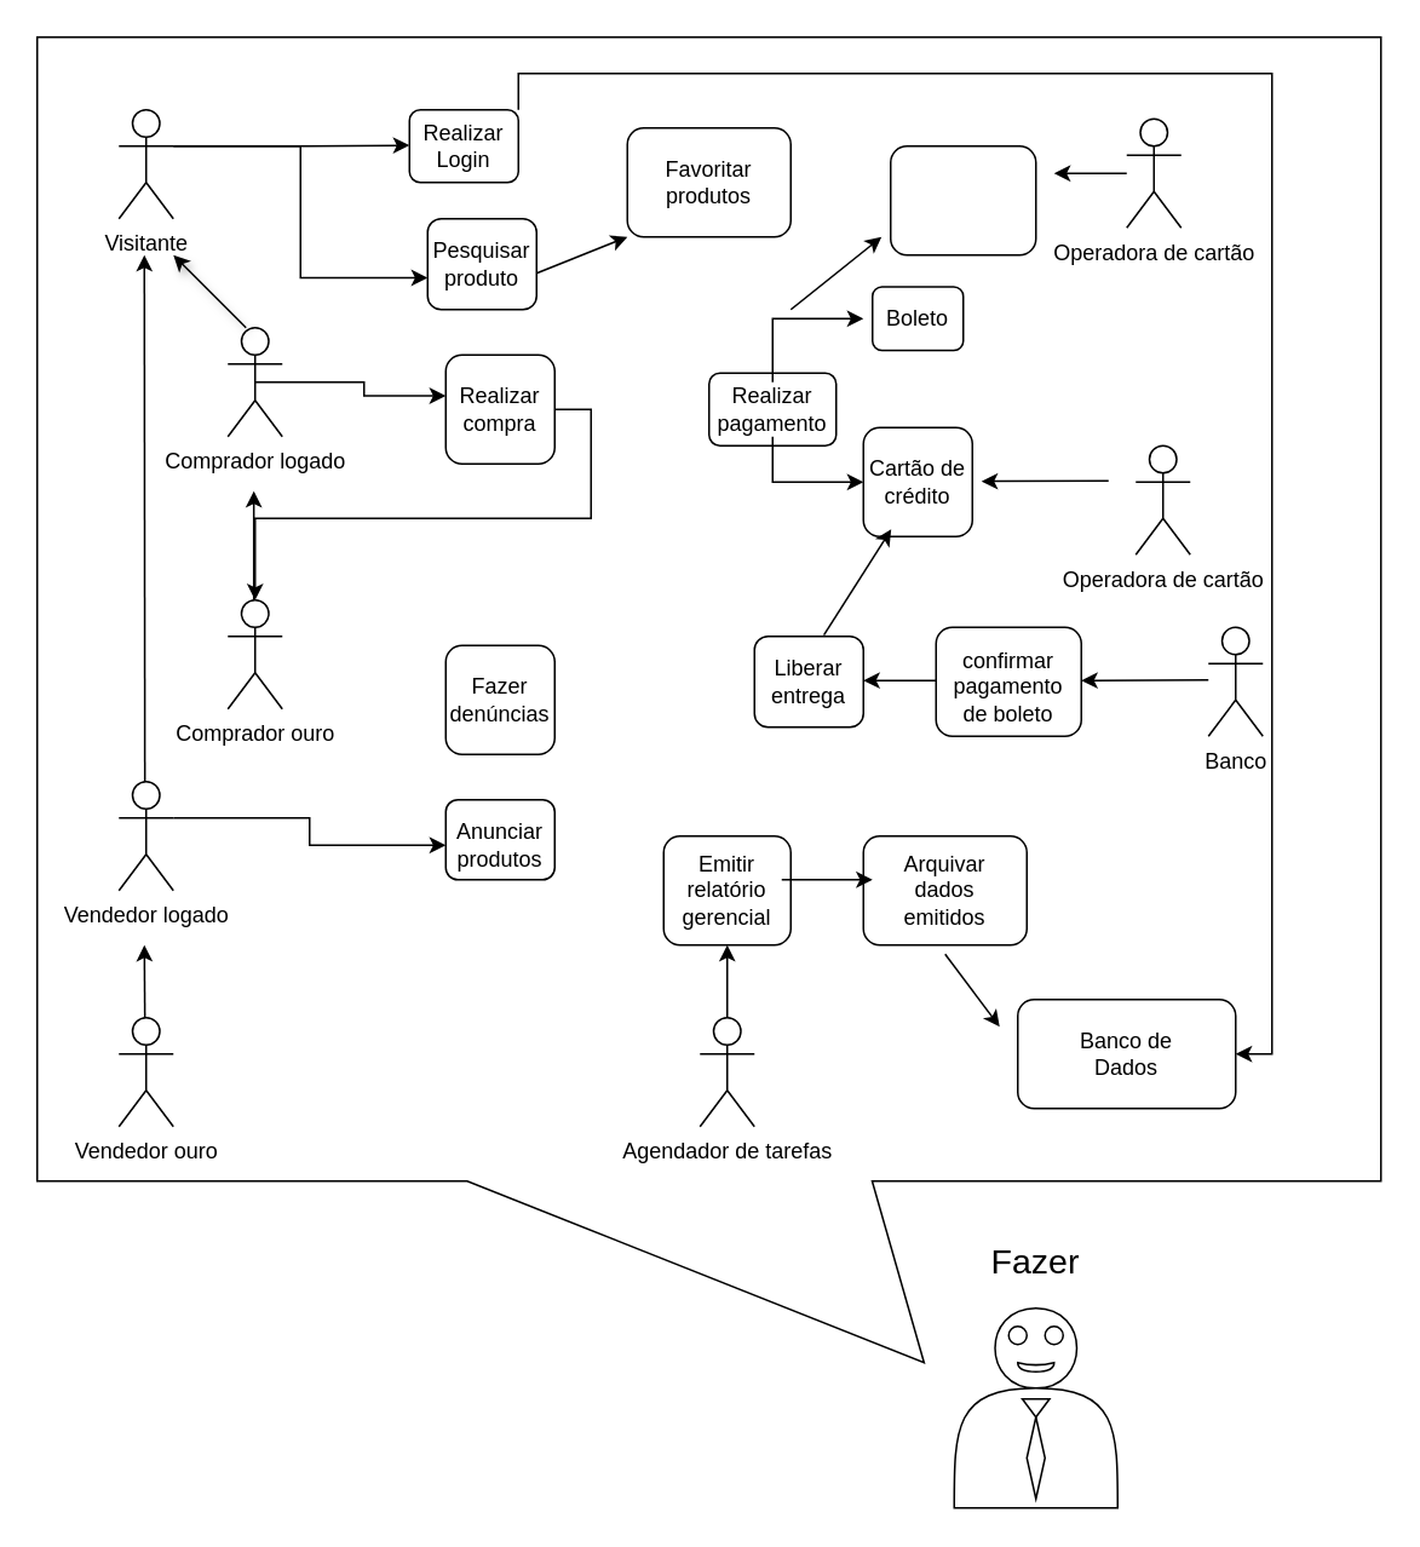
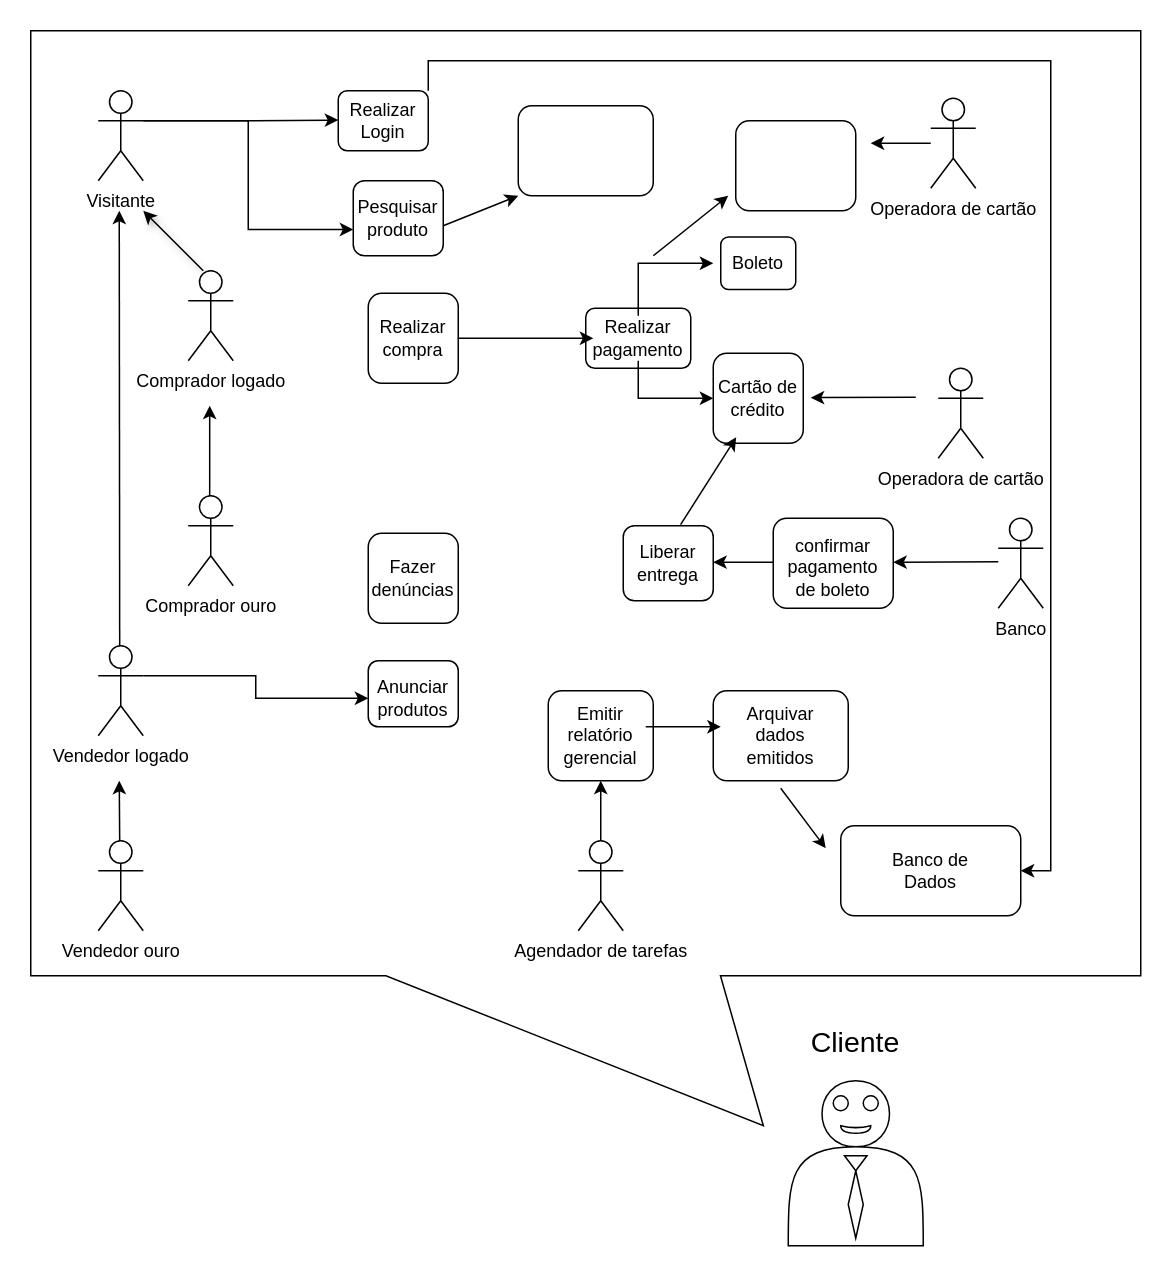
  <mxCell id="0" />
  <mxCell id="1" parent="0" />
  <mxCell id="2" value="" style="endArrow=classic;html=1;rounded=0;" edge="1" parent="1"><mxGeometry width="50" height="50" relative="1" as="geometry"><mxPoint x="375" y="420" as="sourcePoint" /><mxPoint x="425" y="370" as="targetPoint" /></mxGeometry></mxCell>
  <mxCell id="3" value="" style="shape=callout;whiteSpace=wrap;html=1;perimeter=calloutPerimeter;direction=east;size=100;position=0.32;position2=0.66;base=223;" parent="1" vertex="1"><mxGeometry x="20" y="20" width="740" height="730" as="geometry" /></mxCell>
  <mxCell id="4" value="" style="rounded=1;whiteSpace=wrap;html=1;" parent="1" vertex="1"><mxGeometry x="235" y="120" width="60" height="50" as="geometry" /></mxCell>
  <mxCell id="5" value="" style="rounded=1;whiteSpace=wrap;html=1;" parent="1" vertex="1"><mxGeometry x="390" y="205" width="70" height="40" as="geometry" /></mxCell>
  <mxCell id="6" value="" style="rounded=1;whiteSpace=wrap;html=1;" parent="1" vertex="1"><mxGeometry x="245" y="195" width="60" height="60" as="geometry" /></mxCell>
  <mxCell id="7" value="" style="rounded=1;whiteSpace=wrap;html=1;" parent="1" vertex="1"><mxGeometry x="480" y="157.5" width="50" height="35" as="geometry" /></mxCell>
  <mxCell id="8" value="" style="rounded=1;whiteSpace=wrap;html=1;" parent="1" vertex="1"><mxGeometry x="475" y="235" width="60" height="60" as="geometry" /></mxCell>
  <mxCell id="9" value="" style="rounded=1;whiteSpace=wrap;html=1;" parent="1" vertex="1"><mxGeometry x="245" y="355" width="60" height="60" as="geometry" /></mxCell>
  <mxCell id="10" value="" style="rounded=1;whiteSpace=wrap;html=1;" parent="1" vertex="1"><mxGeometry x="245" y="440" width="60" height="44" as="geometry" /></mxCell>
  <mxCell id="11" value="" style="rounded=1;whiteSpace=wrap;html=1;" parent="1" vertex="1"><mxGeometry x="365" y="460" width="70" height="60" as="geometry" /></mxCell>
  <mxCell id="12" value="" style="rounded=1;whiteSpace=wrap;html=1;" parent="1" vertex="1"><mxGeometry x="415" y="350" width="60" height="50" as="geometry" /></mxCell>
  <mxCell id="13" value="" style="rounded=1;whiteSpace=wrap;html=1;" parent="1" vertex="1"><mxGeometry x="515" y="345" width="80" height="60" as="geometry" /></mxCell>
  <mxCell id="14" value="" style="rounded=1;whiteSpace=wrap;html=1;" parent="1" vertex="1"><mxGeometry x="225" y="60" width="60" height="40" as="geometry" /></mxCell>
  <mxCell id="15" style="edgeStyle=orthogonalEdgeStyle;rounded=0;orthogonalLoop=1;jettySize=auto;html=1;exitX=1;exitY=0.333;exitDx=0;exitDy=0;exitPerimeter=0;entryX=0;entryY=0.75;entryDx=0;entryDy=0;" parent="1" source="17" target="18" edge="1"><mxGeometry relative="1" as="geometry" /></mxCell>
  <mxCell id="16" style="edgeStyle=orthogonalEdgeStyle;rounded=0;orthogonalLoop=1;jettySize=auto;html=1;exitX=1;exitY=0.333;exitDx=0;exitDy=0;exitPerimeter=0;" parent="1" source="17" edge="1"><mxGeometry relative="1" as="geometry"><mxPoint x="225" y="79.571" as="targetPoint" /></mxGeometry></mxCell>
  <mxCell id="17" value="Visitante" style="shape=umlActor;verticalLabelPosition=bottom;verticalAlign=top;html=1;outlineConnect=0;" parent="1" vertex="1"><mxGeometry x="65" y="60" width="30" height="60" as="geometry" /></mxCell>
  <mxCell id="18" value="Pesquisar produto" style="text;html=1;align=center;verticalAlign=middle;whiteSpace=wrap;rounded=0;" parent="1" vertex="1"><mxGeometry x="235" y="130" width="60" height="30" as="geometry" /></mxCell>
  <mxCell id="19" style="edgeStyle=orthogonalEdgeStyle;rounded=0;orthogonalLoop=1;jettySize=auto;html=1;exitX=1;exitY=0;exitDx=0;exitDy=0;entryX=1;entryY=0.5;entryDx=0;entryDy=0;" edge="1" parent="1" source="20" target="66"><mxGeometry relative="1" as="geometry" /></mxCell>
  <mxCell id="20" value="Realizar Login" style="text;html=1;align=center;verticalAlign=middle;whiteSpace=wrap;rounded=0;" parent="1" vertex="1"><mxGeometry x="225" y="60" width="60" height="40" as="geometry" /></mxCell>
- <mxCell id="21" style="edgeStyle=orthogonalEdgeStyle;rounded=0;orthogonalLoop=1;jettySize=auto;html=1;exitX=0.5;exitY=0.5;exitDx=0;exitDy=0;exitPerimeter=0;entryX=0;entryY=0.25;entryDx=0;entryDy=0;" parent="1" source="22" target="32" edge="1"><mxGeometry relative="1" as="geometry" /></mxCell>
  <mxCell id="22" value="Comprador logado" style="shape=umlActor;verticalLabelPosition=bottom;verticalAlign=top;html=1;outlineConnect=0;" parent="1" vertex="1"><mxGeometry x="125" y="180" width="30" height="60" as="geometry" /></mxCell>
  <mxCell id="23" value="Comprador ouro " style="shape=umlActor;verticalLabelPosition=bottom;verticalAlign=top;html=1;outlineConnect=0;" parent="1" vertex="1"><mxGeometry x="125" y="330" width="30" height="60" as="geometry" /></mxCell>
  <mxCell id="24" style="edgeStyle=orthogonalEdgeStyle;rounded=0;orthogonalLoop=1;jettySize=auto;html=1;exitX=1;exitY=0.333;exitDx=0;exitDy=0;exitPerimeter=0;entryX=0;entryY=0.5;entryDx=0;entryDy=0;" parent="1" source="25" target="34" edge="1"><mxGeometry relative="1" as="geometry" /></mxCell>
  <mxCell id="25" value="Vendedor logado" style="shape=umlActor;verticalLabelPosition=bottom;verticalAlign=top;html=1;outlineConnect=0;" parent="1" vertex="1"><mxGeometry x="65" y="430" width="30" height="60" as="geometry" /></mxCell>
  <mxCell id="26" value="&lt;div&gt;Vendedor ouro&lt;/div&gt;" style="shape=umlActor;verticalLabelPosition=bottom;verticalAlign=top;html=1;outlineConnect=0;" parent="1" vertex="1"><mxGeometry x="65" y="560" width="30" height="60" as="geometry" /></mxCell>
  <mxCell id="27" value="" style="endArrow=classic;html=1;rounded=0;shadow=0;" parent="1" edge="1"><mxGeometry width="50" height="50" relative="1" as="geometry"><mxPoint x="139.29" y="330" as="sourcePoint" /><mxPoint x="139.29" y="270" as="targetPoint" /><Array as="points" /></mxGeometry></mxCell>
  <mxCell id="28" value="" style="endArrow=classic;html=1;rounded=0;" parent="1" edge="1"><mxGeometry width="50" height="50" relative="1" as="geometry"><mxPoint x="79.29" y="430" as="sourcePoint" /><mxPoint x="79" y="140" as="targetPoint" /></mxGeometry></mxCell>
  <mxCell id="29" value="" style="endArrow=classic;html=1;rounded=0;" parent="1" edge="1"><mxGeometry width="50" height="50" relative="1" as="geometry"><mxPoint x="79.29" y="560" as="sourcePoint" /><mxPoint x="79" y="520" as="targetPoint" /></mxGeometry></mxCell>
  <mxCell id="30" value="" style="endArrow=classic;html=1;rounded=0;shadow=1;" parent="1" edge="1"><mxGeometry width="50" height="50" relative="1" as="geometry"><mxPoint x="135" y="180" as="sourcePoint" /><mxPoint x="95" y="140" as="targetPoint" /></mxGeometry></mxCell>
- <mxCell id="31" style="edgeStyle=orthogonalEdgeStyle;rounded=0;orthogonalLoop=1;jettySize=auto;html=1;exitX=1;exitY=0.5;exitDx=0;exitDy=0;" parent="1" source="32" target="23" edge="1"><mxGeometry relative="1" as="geometry" /></mxCell>
+ <mxCell id="31" style="edgeStyle=orthogonalEdgeStyle;rounded=0;orthogonalLoop=1;jettySize=auto;html=1;exitX=1;exitY=0.5;exitDx=0;exitDy=0;entryX=0;entryY=0.5;entryDx=0;entryDy=0;" parent="1" source="32" target="37" edge="1"><mxGeometry relative="1" as="geometry" /></mxCell>
  <mxCell id="32" value="Realizar compra" style="text;html=1;align=center;verticalAlign=middle;whiteSpace=wrap;rounded=0;" parent="1" vertex="1"><mxGeometry x="245" y="210" width="60" height="30" as="geometry" /></mxCell>
  <mxCell id="33" value="Fazer denúncias" style="text;html=1;align=center;verticalAlign=middle;whiteSpace=wrap;rounded=0;" parent="1" vertex="1"><mxGeometry x="245" y="370" width="60" height="30" as="geometry" /></mxCell>
  <mxCell id="34" value="Anunciar produtos" style="text;html=1;align=center;verticalAlign=middle;whiteSpace=wrap;rounded=0;" parent="1" vertex="1"><mxGeometry x="245" y="450" width="60" height="30" as="geometry" /></mxCell>
  <mxCell id="35" style="edgeStyle=orthogonalEdgeStyle;rounded=0;orthogonalLoop=1;jettySize=auto;html=1;exitX=0.5;exitY=0;exitDx=0;exitDy=0;entryX=0;entryY=0.5;entryDx=0;entryDy=0;" parent="1" source="37" target="39" edge="1"><mxGeometry relative="1" as="geometry" /></mxCell>
  <mxCell id="36" style="edgeStyle=orthogonalEdgeStyle;rounded=0;orthogonalLoop=1;jettySize=auto;html=1;exitX=0.5;exitY=1;exitDx=0;exitDy=0;entryX=0;entryY=0.5;entryDx=0;entryDy=0;" parent="1" source="37" target="38" edge="1"><mxGeometry relative="1" as="geometry" /></mxCell>
  <mxCell id="37" value="Realizar pagamento" style="text;html=1;align=center;verticalAlign=middle;whiteSpace=wrap;rounded=0;" parent="1" vertex="1"><mxGeometry x="395" y="210" width="60" height="30" as="geometry" /></mxCell>
  <mxCell id="38" value="Cartão de crédito" style="text;html=1;align=center;verticalAlign=middle;whiteSpace=wrap;rounded=0;" parent="1" vertex="1"><mxGeometry x="475" y="250" width="60" height="30" as="geometry" /></mxCell>
  <mxCell id="39" value="Boleto" style="text;html=1;align=center;verticalAlign=middle;whiteSpace=wrap;rounded=0;" parent="1" vertex="1"><mxGeometry x="475" y="160" width="60" height="30" as="geometry" /></mxCell>
  <mxCell id="40" style="edgeStyle=orthogonalEdgeStyle;rounded=0;orthogonalLoop=1;jettySize=auto;html=1;exitX=0.5;exitY=0;exitDx=0;exitDy=0;exitPerimeter=0;" parent="1" source="41" edge="1"><mxGeometry relative="1" as="geometry"><mxPoint x="400" y="520" as="targetPoint" /></mxGeometry></mxCell>
  <mxCell id="41" value="Agendador de tarefas" style="shape=umlActor;verticalLabelPosition=bottom;verticalAlign=top;html=1;outlineConnect=0;" parent="1" vertex="1"><mxGeometry x="385" y="560" width="30" height="60" as="geometry" /></mxCell>
  <mxCell id="42" value="Emitir relatório gerencial" style="text;html=1;align=center;verticalAlign=middle;whiteSpace=wrap;rounded=0;" parent="1" vertex="1"><mxGeometry x="370" y="470" width="60" height="40" as="geometry" /></mxCell>
  <mxCell id="43" value="Liberar entrega" style="text;html=1;align=center;verticalAlign=middle;whiteSpace=wrap;rounded=0;" parent="1" vertex="1"><mxGeometry x="415" y="360" width="60" height="30" as="geometry" /></mxCell>
  <mxCell id="44" value="&lt;div&gt;confirmar pagamento de boleto&lt;/div&gt;&lt;div&gt;&lt;br&gt;&lt;/div&gt;" style="text;html=1;align=center;verticalAlign=middle;whiteSpace=wrap;rounded=0;" parent="1" vertex="1"><mxGeometry x="525" y="370" width="60" height="30" as="geometry" /></mxCell>
  <mxCell id="45" value="" style="endArrow=classic;html=1;rounded=0;entryX=0.255;entryY=1.367;entryDx=0;entryDy=0;entryPerimeter=0;exitX=0.637;exitY=-0.014;exitDx=0;exitDy=0;exitPerimeter=0;" parent="1" source="12" target="38" edge="1"><mxGeometry width="50" height="50" relative="1" as="geometry"><mxPoint x="445" y="360" as="sourcePoint" /><mxPoint x="495" y="310" as="targetPoint" /></mxGeometry></mxCell>
  <mxCell id="46" value="" style="endArrow=classic;html=1;rounded=0;" parent="1" edge="1"><mxGeometry width="50" height="50" relative="1" as="geometry"><mxPoint x="515" y="374.29" as="sourcePoint" /><mxPoint x="475" y="374.29" as="targetPoint" /></mxGeometry></mxCell>
  <mxCell id="47" value="&lt;div&gt;Banco&lt;/div&gt;&lt;div&gt;&lt;br&gt;&lt;/div&gt;" style="shape=umlActor;verticalLabelPosition=bottom;verticalAlign=top;html=1;outlineConnect=0;" parent="1" vertex="1"><mxGeometry x="665" y="345" width="30" height="60" as="geometry" /></mxCell>
  <mxCell id="48" value="" style="endArrow=classic;html=1;rounded=0;" parent="1" edge="1"><mxGeometry width="50" height="50" relative="1" as="geometry"><mxPoint x="665" y="374" as="sourcePoint" /><mxPoint x="595" y="374.29" as="targetPoint" /></mxGeometry></mxCell>
  <mxCell id="49" value="Operadora de cartão" style="shape=umlActor;verticalLabelPosition=bottom;verticalAlign=top;html=1;outlineConnect=0;" parent="1" vertex="1"><mxGeometry x="620" y="65" width="30" height="60" as="geometry" /></mxCell>
  <mxCell id="50" value="" style="endArrow=classic;html=1;rounded=0;" parent="1" edge="1"><mxGeometry width="50" height="50" relative="1" as="geometry"><mxPoint x="610" y="264.29" as="sourcePoint" /><mxPoint x="540" y="264.58" as="targetPoint" /></mxGeometry></mxCell>
  <mxCell id="51" value="" style="shape=actor;whiteSpace=wrap;html=1;" parent="1" vertex="1"><mxGeometry x="525" y="720" width="90" height="110" as="geometry" /></mxCell>
- <mxCell id="52" value="Fazer" style="text;html=1;align=center;verticalAlign=middle;whiteSpace=wrap;rounded=0;fontSize=19;" parent="1" vertex="1"><mxGeometry x="540" y="680" width="60" height="30" as="geometry" /></mxCell>
+ <mxCell id="52" value="Cliente" style="text;html=1;align=center;verticalAlign=middle;whiteSpace=wrap;rounded=0;fontSize=19;" parent="1" vertex="1"><mxGeometry x="540" y="680" width="60" height="30" as="geometry" /></mxCell>
  <mxCell id="53" value="" style="shape=xor;whiteSpace=wrap;html=1;direction=south;" parent="1" vertex="1"><mxGeometry x="560" y="750" width="20" height="5" as="geometry" /></mxCell>
  <mxCell id="54" value="" style="ellipse;whiteSpace=wrap;html=1;aspect=fixed;" parent="1" vertex="1"><mxGeometry x="555" y="730" width="10" height="10" as="geometry" /></mxCell>
  <mxCell id="55" value="" style="ellipse;whiteSpace=wrap;html=1;direction=south;" parent="1" vertex="1"><mxGeometry x="575" y="730" width="10" height="10" as="geometry" /></mxCell>
  <mxCell id="56" value="" style="rhombus;whiteSpace=wrap;html=1;" parent="1" vertex="1"><mxGeometry x="565" y="780" width="10" height="45" as="geometry" /></mxCell>
  <mxCell id="57" value="" style="triangle;whiteSpace=wrap;html=1;direction=south;" parent="1" vertex="1"><mxGeometry x="562.5" y="770" width="15" height="10" as="geometry" /></mxCell>
  <mxCell id="58" value="" style="rounded=1;whiteSpace=wrap;html=1;" vertex="1" parent="1"><mxGeometry x="475" y="460" width="90" height="60" as="geometry" /></mxCell>
  <mxCell id="59" value="Arquivar dados emitidos" style="text;html=1;align=center;verticalAlign=middle;whiteSpace=wrap;rounded=0;" vertex="1" parent="1"><mxGeometry x="490" y="475" width="60" height="30" as="geometry" /></mxCell>
  <mxCell id="60" value="" style="rounded=1;whiteSpace=wrap;html=1;" vertex="1" parent="1"><mxGeometry x="345" y="70" width="90" height="60" as="geometry" /></mxCell>
- <mxCell id="61" value="Favoritar produtos" style="text;html=1;align=center;verticalAlign=middle;whiteSpace=wrap;rounded=0;" vertex="1" parent="1"><mxGeometry x="360" y="85" width="60" height="30" as="geometry" /></mxCell>
  <mxCell id="62" value="" style="endArrow=classic;html=1;rounded=0;" edge="1" parent="1"><mxGeometry width="50" height="50" relative="1" as="geometry"><mxPoint x="295" y="150" as="sourcePoint" /><mxPoint x="345.002" y="130" as="targetPoint" /></mxGeometry></mxCell>
  <mxCell id="63" value="" style="endArrow=classic;html=1;rounded=0;" edge="1" parent="1"><mxGeometry width="50" height="50" relative="1" as="geometry"><mxPoint x="430" y="484" as="sourcePoint" /><mxPoint x="480" y="484" as="targetPoint" /></mxGeometry></mxCell>
  <mxCell id="64" value="" style="endArrow=classic;html=1;rounded=0;" edge="1" parent="1"><mxGeometry width="50" height="50" relative="1" as="geometry"><mxPoint x="435" y="170" as="sourcePoint" /><mxPoint x="485.002" y="130" as="targetPoint" /></mxGeometry></mxCell>
  <mxCell id="65" value="" style="rounded=1;whiteSpace=wrap;html=1;" vertex="1" parent="1"><mxGeometry x="490" y="80" width="80" height="60" as="geometry" /></mxCell>
  <mxCell id="66" value="" style="rounded=1;whiteSpace=wrap;html=1;" vertex="1" parent="1"><mxGeometry x="560" y="550" width="120" height="60" as="geometry" /></mxCell>
  <mxCell id="67" value="Banco de Dados" style="text;html=1;align=center;verticalAlign=middle;whiteSpace=wrap;rounded=0;" vertex="1" parent="1"><mxGeometry x="590" y="565" width="60" height="30" as="geometry" /></mxCell>
  <mxCell id="68" value="" style="endArrow=classic;html=1;rounded=0;" edge="1" parent="1"><mxGeometry width="50" height="50" relative="1" as="geometry"><mxPoint x="520" y="525" as="sourcePoint" /><mxPoint x="550.002" y="565" as="targetPoint" /></mxGeometry></mxCell>
  <mxCell id="69" value="Operadora de cartão" style="shape=umlActor;verticalLabelPosition=bottom;verticalAlign=top;html=1;outlineConnect=0;" vertex="1" parent="1"><mxGeometry x="625" y="245" width="30" height="60" as="geometry" /></mxCell>
  <mxCell id="70" value="" style="endArrow=classic;html=1;rounded=0;" edge="1" parent="1"><mxGeometry width="50" height="50" relative="1" as="geometry"><mxPoint x="620" y="95" as="sourcePoint" /><mxPoint x="580" y="95" as="targetPoint" /></mxGeometry></mxCell>
